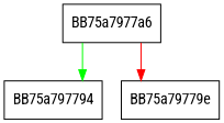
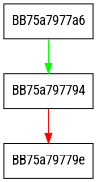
  digraph {
    fontname="Roboto Condensed"
    splines=ortho
    node [fontname="Roboto Condensed" shape=box]
    edge [fontname="Roboto Condensed"]
    BB75a797794
    BB75a79779e
    BB75a7977a6
-   BB75a7977a6 -> BB75a79779e [color=red]
+   BB75a797794 -> BB75a79779e [color=red]
    BB75a7977a6 -> BB75a797794 [color=green]
  }
